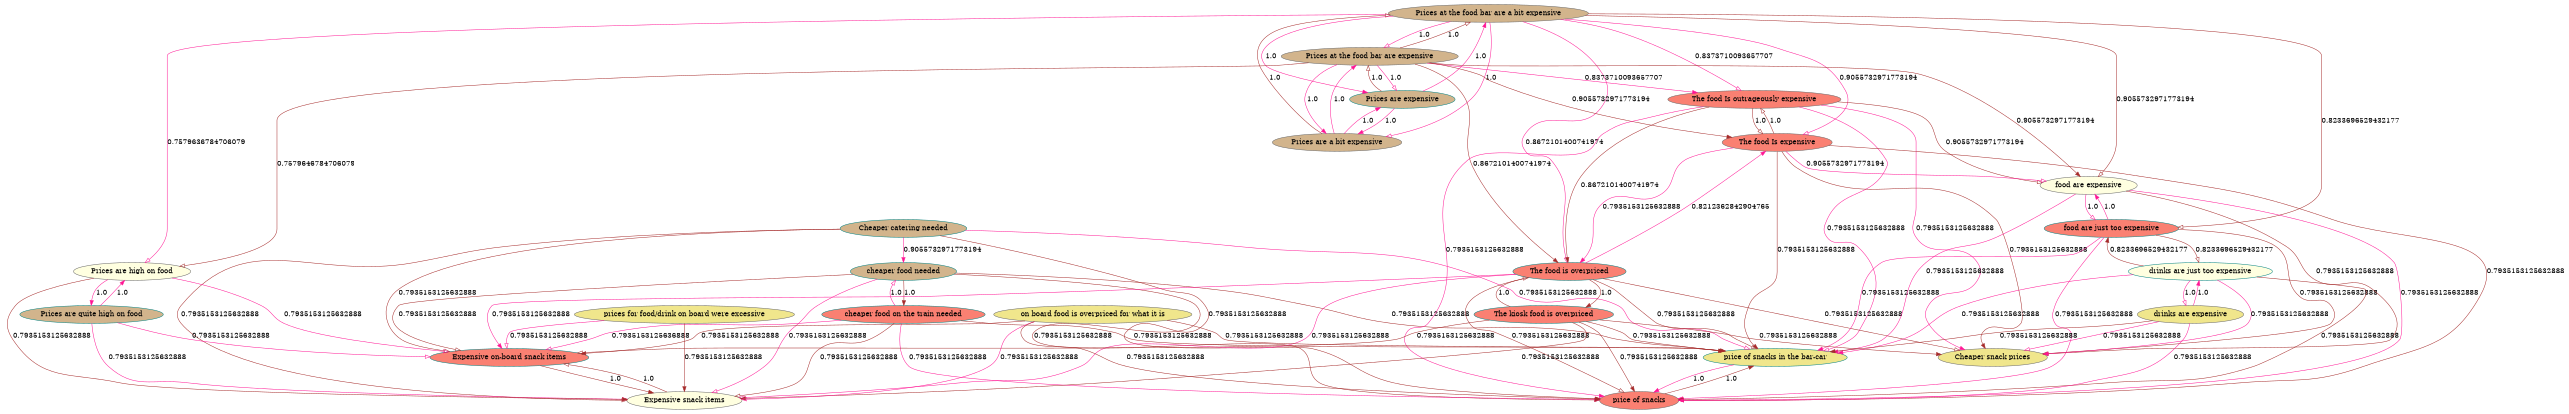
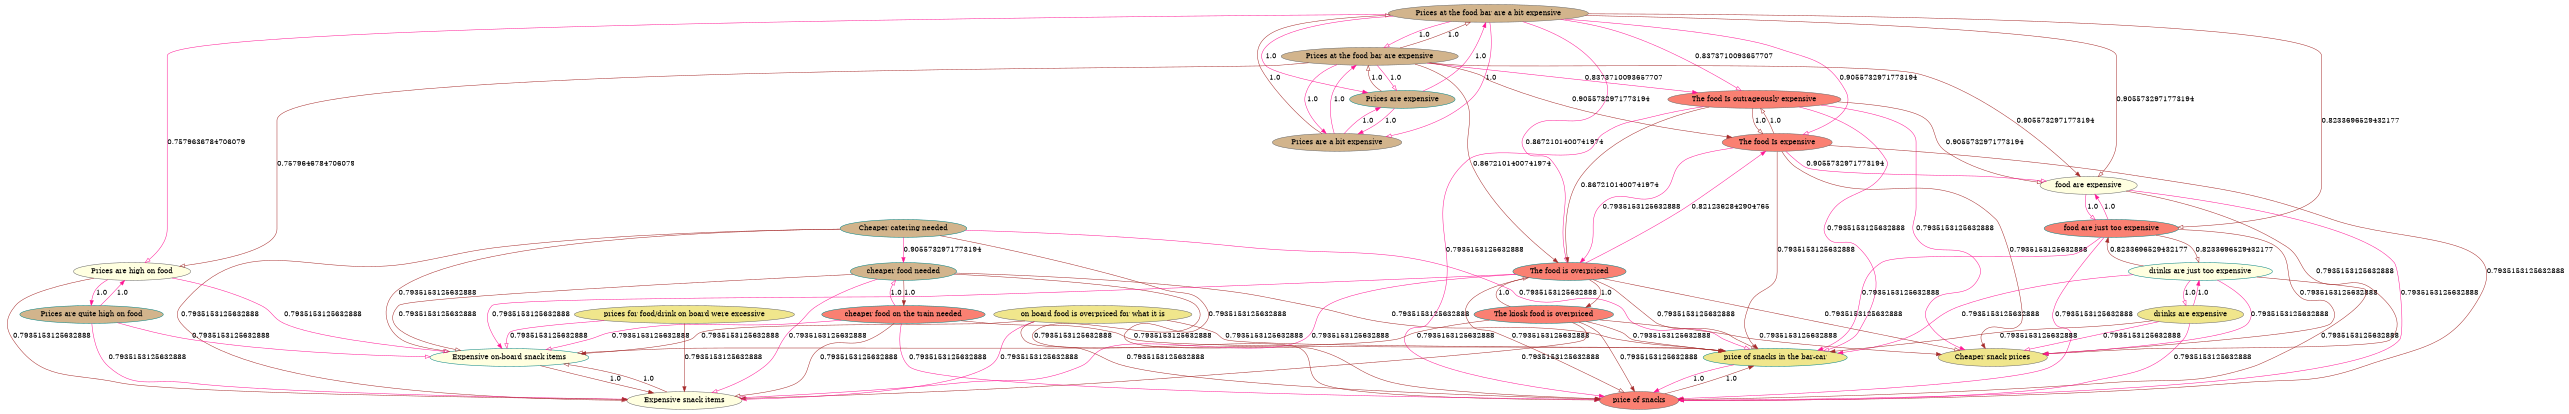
  digraph {
    node [color=gray40 fillcolor=tan style=filled]
    edge [arrowhead=normal color=brown]
    "Cheaper catering needed" [color=teal]
-   "Expensive on-board snack items" [color=teal fillcolor=salmon]
+   "Expensive on-board snack items" [color=teal fillcolor=lightyellow]
    "Expensive snack items" [fillcolor=lightyellow]
    "cheaper food needed" [color=teal]
    "price of snacks in the bar-car" [color=teal fillcolor=khaki]
    "price of snacks" [fillcolor=salmon]
    "cheaper food on the train needed" [color=teal fillcolor=salmon]
    "Prices are quite high on food" [color=teal]
    "Prices are high on food" [fillcolor=lightyellow]
    "Prices at the food bar are a bit expensive"
    "Prices at the food bar are expensive"
    "Prices are expensive" [color=teal]
    "Prices are a bit expensive"
    "The food Is outrageously expensive" [fillcolor=salmon]
    "The food Is expensive" [fillcolor=salmon]
    "The food is overpriced" [color=teal fillcolor=salmon]
    "food are just too expensive" [color=teal fillcolor=salmon]
    "food are expensive" [fillcolor=lightyellow]
    "Cheaper snack prices" [fillcolor=khaki]
    "The kiosk food is overpriced" [color=teal fillcolor=salmon]
    "drinks are just too expensive" [color=teal fillcolor=lightyellow]
    "drinks are expensive" [fillcolor=khaki]
    "on board food is overpriced for what it is" [fillcolor=khaki]
    "prices for food/drink on board were excessive" [fillcolor=khaki]
    "Cheaper catering needed" -> "Expensive on-board snack items" [arrowhead=onormal label=0.7935153125632888]
    "Cheaper catering needed" -> "Expensive snack items" [arrowhead=onormal label=0.7935153125632888]
    "Cheaper catering needed" -> "cheaper food needed" [color=deeppink label=0.9055732971773194]
    "Cheaper catering needed" -> "price of snacks in the bar-car" [arrowhead=onormal color=deeppink label=0.7935153125632888]
    "Cheaper catering needed" -> "price of snacks" [label=0.7935153125632888]
    "Expensive on-board snack items" -> "Expensive snack items" [label=1.0]
    "Expensive snack items" -> "Expensive on-board snack items" [arrowhead=onormal label=1.0]
    "cheaper food needed" -> "Expensive on-board snack items" [arrowhead=onormal label=0.7935153125632888]
    "cheaper food needed" -> "Expensive snack items" [arrowhead=onormal color=deeppink label=0.7935153125632888]
    "cheaper food needed" -> "price of snacks in the bar-car" [label=0.7935153125632888]
    "cheaper food needed" -> "price of snacks" [label=0.7935153125632888]
    "cheaper food needed" -> "cheaper food on the train needed" [label=1.0]
    "price of snacks in the bar-car" -> "price of snacks" [color=deeppink label=1.0]
    "price of snacks" -> "price of snacks in the bar-car" [label=1.0]
-   "cheaper food on the train needed" -> "Expensive on-board snack items" [arrowhead=onormal color=deeppink label=0.7935153125636888]
+   "cheaper food on the train needed" -> "Expensive on-board snack items" [arrowhead=onormal color=deeppink label=0.7935153125632888]
    "cheaper food on the train needed" -> "Expensive snack items" [arrowhead=onormal label=0.7935153125632888]
    "cheaper food on the train needed" -> "cheaper food needed" [arrowhead=onormal color=deeppink label=1.0]
    "cheaper food on the train needed" -> "price of snacks in the bar-car" [arrowhead=onormal label=0.7935153125632888]
    "cheaper food on the train needed" -> "price of snacks" [arrowhead=onormal color=deeppink label=0.7935153125632888]
    "Prices are quite high on food" -> "Expensive on-board snack items" [arrowhead=onormal color=deeppink label=0.7935153125632888]
    "Prices are quite high on food" -> "Expensive snack items" [arrowhead=onormal color=deeppink label=0.7935153125632888]
    "Prices are quite high on food" -> "Prices are high on food" [color=deeppink label=1.0]
    "Prices are high on food" -> "Expensive on-board snack items" [arrowhead=onormal color=deeppink label=0.7935153125632888]
    "Prices are high on food" -> "Expensive snack items" [label=0.7935153125632888]
    "Prices are high on food" -> "Prices are quite high on food" [color=deeppink label=1.0]
    "Prices at the food bar are a bit expensive" -> "Prices are high on food" [arrowhead=onormal color=deeppink label=0.7579636784706079]
    "Prices at the food bar are a bit expensive" -> "Prices at the food bar are expensive" [arrowhead=onormal color=deeppink label=1.0]
    "Prices at the food bar are a bit expensive" -> "Prices are expensive" [color=deeppink label=1.0]
    "Prices at the food bar are a bit expensive" -> "Prices are a bit expensive" [arrowhead=onormal color=deeppink label=1.0]
    "Prices at the food bar are a bit expensive" -> "The food Is outrageously expensive" [arrowhead=onormal color=deeppink label=0.8373710093657707]
    "Prices at the food bar are a bit expensive" -> "The food Is expensive" [arrowhead=onormal color=deeppink label=0.9055732971773194]
    "Prices at the food bar are a bit expensive" -> "The food is overpriced" [arrowhead=onormal color=deeppink label=0.8672101400741974]
    "Prices at the food bar are a bit expensive" -> "food are just too expensive" [arrowhead=onormal label=0.8233696529432177]
    "Prices at the food bar are a bit expensive" -> "food are expensive" [arrowhead=onormal label=0.9055732971773194]
    "Prices at the food bar are expensive" -> "Prices are high on food" [arrowhead=onormal label=0.7579646784706079]
    "Prices at the food bar are expensive" -> "Prices at the food bar are a bit expensive" [arrowhead=onormal label=1.0]
    "Prices at the food bar are expensive" -> "Prices are expensive" [arrowhead=onormal color=deeppink label=1.0]
    "Prices at the food bar are expensive" -> "Prices are a bit expensive" [color=deeppink label=1.0]
    "Prices at the food bar are expensive" -> "The food Is outrageously expensive" [color=deeppink label=0.8373710093657707]
    "Prices at the food bar are expensive" -> "The food Is expensive" [label=0.9055732971773194]
    "Prices at the food bar are expensive" -> "The food is overpriced" [label=0.8672101400741974]
    "Prices at the food bar are expensive" -> "food are expensive" [label=0.9055732971773194]
    "Prices are expensive" -> "Prices at the food bar are a bit expensive" [color=deeppink label=1.0]
    "Prices are expensive" -> "Prices at the food bar are expensive" [arrowhead=onormal label=1.0]
    "Prices are expensive" -> "Prices are a bit expensive" [color=deeppink label=1.0]
    "Prices are a bit expensive" -> "Prices at the food bar are a bit expensive" [arrowhead=onormal label=1.0]
    "Prices are a bit expensive" -> "Prices at the food bar are expensive" [color=deeppink label=1.0]
    "Prices are a bit expensive" -> "Prices are expensive" [color=deeppink label=1.0]
    "The food Is outrageously expensive" -> "price of snacks in the bar-car" [arrowhead=onormal color=deeppink label=0.7935153125632888]
    "The food Is outrageously expensive" -> "price of snacks" [color=deeppink label=0.7935153125632888]
    "The food Is outrageously expensive" -> "The food Is expensive" [arrowhead=onormal label=1.0]
    "The food Is outrageously expensive" -> "The food is overpriced" [label=0.8672101400741974]
    "The food Is outrageously expensive" -> "food are expensive" [arrowhead=onormal label=0.9055732971773194]
    "The food Is outrageously expensive" -> "Cheaper snack prices" [color=deeppink label=0.7935153125632888]
    "The food Is expensive" -> "price of snacks in the bar-car" [label=0.7935153125632888]
    "The food Is expensive" -> "price of snacks" [arrowhead=onormal label=0.7935153125632888]
    "The food Is expensive" -> "The food Is outrageously expensive" [arrowhead=onormal label=1.0]
    "The food Is expensive" -> "The food is overpriced" [color=deeppink label=0.7935153125632888]
    "The food Is expensive" -> "food are expensive" [arrowhead=onormal color=deeppink label=0.9055732971773194]
    "The food Is expensive" -> "Cheaper snack prices" [label=0.7935153125632888]
    "The food is overpriced" -> "Expensive on-board snack items" [color=deeppink label=0.7935153125632888]
    "The food is overpriced" -> "Expensive snack items" [arrowhead=onormal color=deeppink label=0.7935153125632888]
    "The food is overpriced" -> "price of snacks in the bar-car" [arrowhead=onormal label=0.7935153125632888]
    "The food is overpriced" -> "price of snacks" [arrowhead=onormal label=0.7935153125632888]
    "The food is overpriced" -> "The food Is expensive" [color=deeppink label=0.8212362842904765]
    "The food is overpriced" -> "Cheaper snack prices" [arrowhead=onormal label=0.7935153125632888]
    "The food is overpriced" -> "The kiosk food is overpriced" [label=1.0]
    "food are just too expensive" -> "price of snacks in the bar-car" [color=deeppink label=0.7935153125632888]
    "food are just too expensive" -> "price of snacks" [color=deeppink label=0.7935153125632888]
    "food are just too expensive" -> "food are expensive" [color=deeppink label=1.0]
    "food are just too expensive" -> "Cheaper snack prices" [arrowhead=onormal label=0.7935153125632888]
    "food are just too expensive" -> "drinks are just too expensive" [arrowhead=onormal label=0.8233696529432177]
-   "food are expensive" -> "price of snacks in the bar-car" [color=deeppink label=0.7935153125632888]
    "food are expensive" -> "price of snacks" [color=deeppink label=0.7935153125632888]
    "food are expensive" -> "food are just too expensive" [arrowhead=onormal color=deeppink label=1.0]
    "food are expensive" -> "Cheaper snack prices" [label=0.7935153125632888]
    "The kiosk food is overpriced" -> "Expensive on-board snack items" [arrowhead=onormal label=0.7935153125632888]
    "The kiosk food is overpriced" -> "Expensive snack items" [label=0.7935153125632888]
    "The kiosk food is overpriced" -> "price of snacks in the bar-car" [label=0.7935153125632888]
    "The kiosk food is overpriced" -> "price of snacks" [label=0.7935153125632888]
    "The kiosk food is overpriced" -> "The food is overpriced" [arrowhead=onormal label=1.0]
    "The kiosk food is overpriced" -> "Cheaper snack prices" [label=0.7935153125632888]
    "drinks are just too expensive" -> "price of snacks in the bar-car" [color=deeppink label=0.7935153125632888]
    "drinks are just too expensive" -> "price of snacks" [label=0.7935153125632888]
    "drinks are just too expensive" -> "food are just too expensive" [label=0.8233696529432177]
    "drinks are just too expensive" -> "Cheaper snack prices" [color=deeppink label=0.7935153125632888]
    "drinks are just too expensive" -> "drinks are expensive" [arrowhead=onormal color=deeppink label=1.0]
    "drinks are expensive" -> "price of snacks in the bar-car" [label=0.7935153125632888]
    "drinks are expensive" -> "price of snacks" [color=deeppink label=0.7935153125632888]
    "drinks are expensive" -> "Cheaper snack prices" [arrowhead=onormal color=deeppink label=0.7935153125632888]
    "drinks are expensive" -> "drinks are just too expensive" [color=deeppink label=1.0]
    "on board food is overpriced for what it is" -> "Expensive on-board snack items" [label=0.7935153125632888]
    "on board food is overpriced for what it is" -> "Expensive snack items" [arrowhead=onormal color=deeppink label=0.7935153125632888]
    "on board food is overpriced for what it is" -> "price of snacks in the bar-car" [label=0.7935153125632888]
    "on board food is overpriced for what it is" -> "price of snacks" [label=0.7935153125632888]
    "prices for food/drink on board were excessive" -> "Expensive on-board snack items" [arrowhead=onormal color=deeppink label=0.7935153125632888]
    "prices for food/drink on board were excessive" -> "Expensive snack items" [label=0.7935153125632888]
  }
